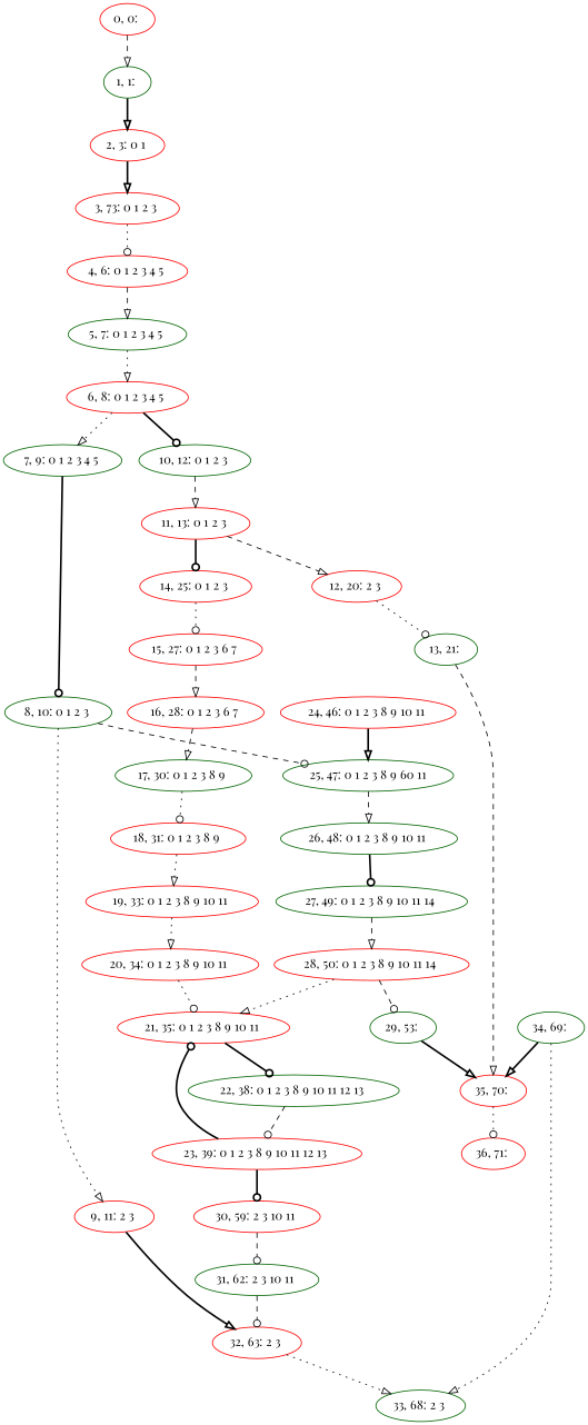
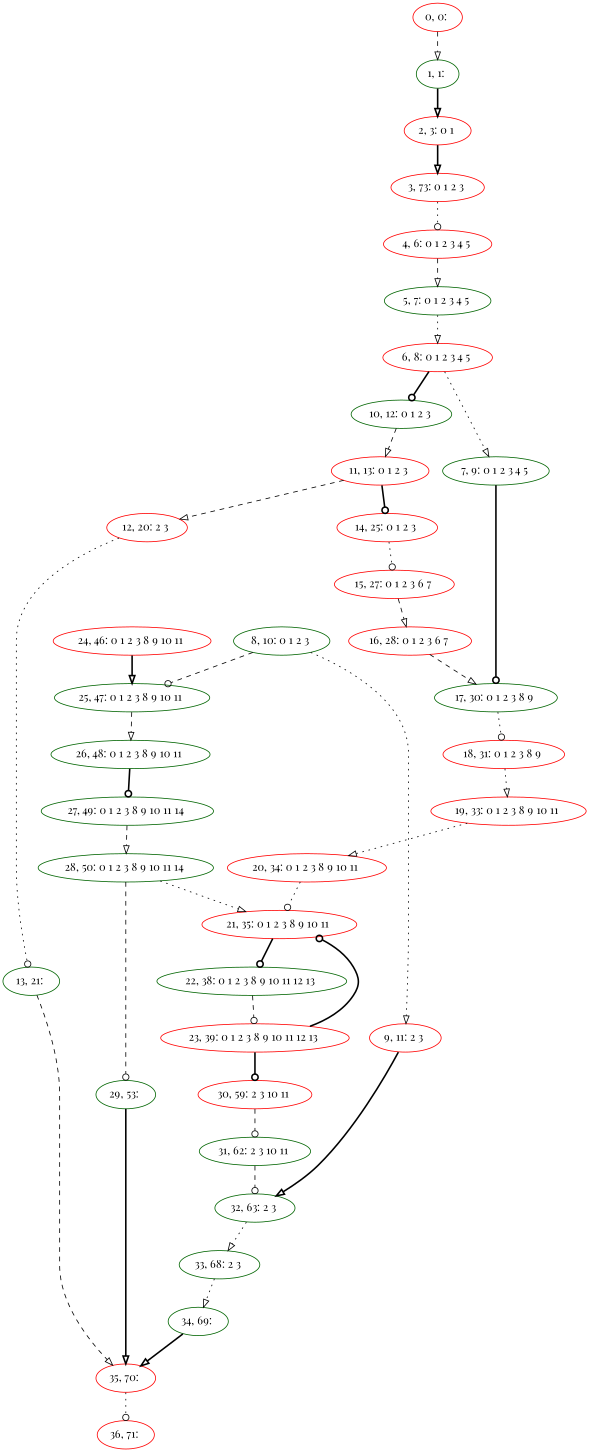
  digraph {
    fontname="Playfair Display"
    node [color=red fontname="Playfair Display"]
    edge [arrowhead=onormal fontname="Playfair Display" style=dashed]
    n1 [label="0, 0: "]
    n2 [color=darkgreen label="1, 1: "]
    n3 [label="2, 3: 0 1 "]
    n4 [label="3, 73: 0 1 2 3 "]
    n5 [label="4, 6: 0 1 2 3 4 5 "]
    n6 [color=darkgreen label="5, 7: 0 1 2 3 4 5 "]
    n7 [label="6, 8: 0 1 2 3 4 5 "]
    n8 [color=darkgreen label="7, 9: 0 1 2 3 4 5 "]
    n9 [color=darkgreen label="10, 12: 0 1 2 3 "]
    n10 [color=darkgreen label="8, 10: 0 1 2 3 "]
    n11 [label="11, 13: 0 1 2 3 "]
    n12 [label="9, 11: 2 3 "]
-   n13 [color=darkgreen label="25, 47: 0 1 2 3 8 9 60 11"]
-   n14 [label="32, 63: 2 3 "]
+   n13 [color=darkgreen label="25, 47: 0 1 2 3 8 9 10 11 "]
+   n14 [color=darkgreen label="32, 63: 2 3 "]
    n15 [color=darkgreen label="26, 48: 0 1 2 3 8 9 10 11 "]
    n16 [color=darkgreen label="33, 68: 2 3 "]
    n17 [label="12, 20: 2 3 "]
    n18 [label="14, 25: 0 1 2 3 "]
    n19 [color=darkgreen label="13, 21: "]
    n20 [label="15, 27: 0 1 2 3 6 7 "]
    n21 [label="35, 70: "]
    n22 [label="36, 71: "]
    n23 [label="16, 28: 0 1 2 3 6 7 "]
    n24 [color=darkgreen label="17, 30: 0 1 2 3 8 9 "]
    n25 [label="18, 31: 0 1 2 3 8 9 "]
    n26 [label="19, 33: 0 1 2 3 8 9 10 11 "]
    n27 [label="20, 34: 0 1 2 3 8 9 10 11 "]
    n28 [label="21, 35: 0 1 2 3 8 9 10 11 "]
    n29 [color=darkgreen label="22, 38: 0 1 2 3 8 9 10 11 12 13 "]
    n30 [label="23, 39: 0 1 2 3 8 9 10 11 12 13 "]
    n31 [label="30, 59: 2 3 10 11 "]
    n32 [label="24, 46: 0 1 2 3 8 9 10 11 "]
    n33 [color=darkgreen label="31, 62: 2 3 10 11 "]
    n34 [color=darkgreen label="27, 49: 0 1 2 3 8 9 10 11 14 "]
-   n35 [label="28, 50: 0 1 2 3 8 9 10 11 14 "]
+   n35 [color=darkgreen label="28, 50: 0 1 2 3 8 9 10 11 14 "]
    n36 [color=darkgreen label="29, 53: "]
    n37 [color=darkgreen label="34, 69: "]
    n1 -> n2
    n2 -> n3 [style=bold]
    n3 -> n4 [style=bold]
    n4 -> n5 [arrowhead=odot style=dotted]
    n5 -> n6
    n6 -> n7 [style=dotted]
    n7 -> n8 [style=dotted]
    n7 -> n9 [arrowhead=odot style=bold]
-   n8 -> n10 [arrowhead=odot style=bold]
+   n8 -> n24 [arrowhead=odot style=bold]
    n9 -> n11
    n10 -> n12 [style=dotted]
    n10 -> n13 [arrowhead=odot]
    n11 -> n17
    n11 -> n18 [arrowhead=odot style=bold]
    n12 -> n14 [style=bold]
    n13 -> n15
    n14 -> n16 [style=dotted]
    n15 -> n34 [arrowhead=odot style=bold]
-   n37 -> n16 [style=dotted]
+   n16 -> n37 [style=dotted]
    n17 -> n19 [arrowhead=odot style=dotted]
    n18 -> n20 [arrowhead=odot style=dotted]
    n19 -> n21
    n20 -> n23
    n21 -> n22 [arrowhead=odot style=dotted]
    n23 -> n24
    n24 -> n25 [arrowhead=odot style=dotted]
    n25 -> n26 [style=dotted]
    n26 -> n27 [style=dotted]
    n27 -> n28 [arrowhead=odot style=dotted]
    n28 -> n29 [arrowhead=odot style=bold]
    n29 -> n30 [arrowhead=odot]
    n30 -> n28 [arrowhead=odot style=bold]
    n30 -> n31 [arrowhead=odot style=bold]
    n31 -> n33 [arrowhead=odot]
    n32 -> n13 [style=bold]
    n33 -> n14 [arrowhead=odot]
    n34 -> n35
    n35 -> n28 [style=dotted]
    n35 -> n36 [arrowhead=odot]
    n36 -> n21 [style=bold]
    n37 -> n21 [style=bold]
  }
